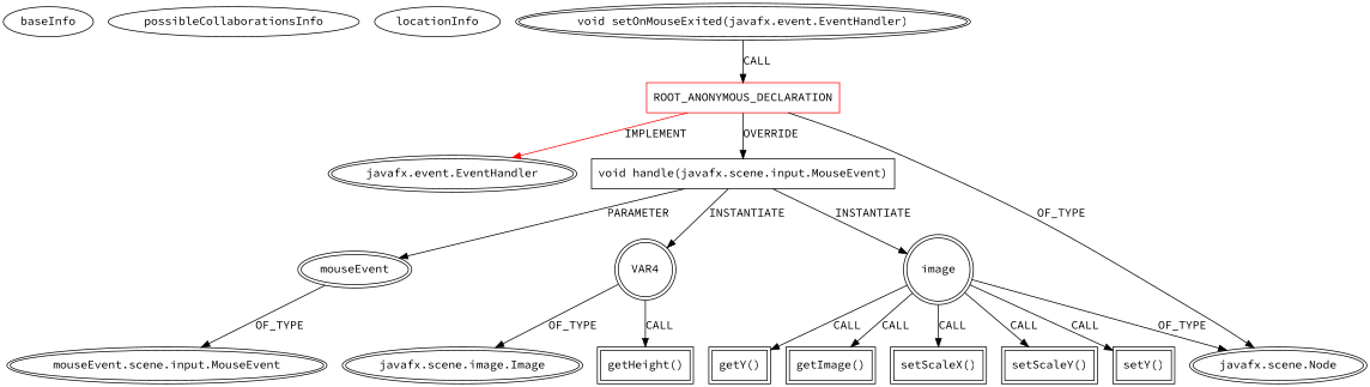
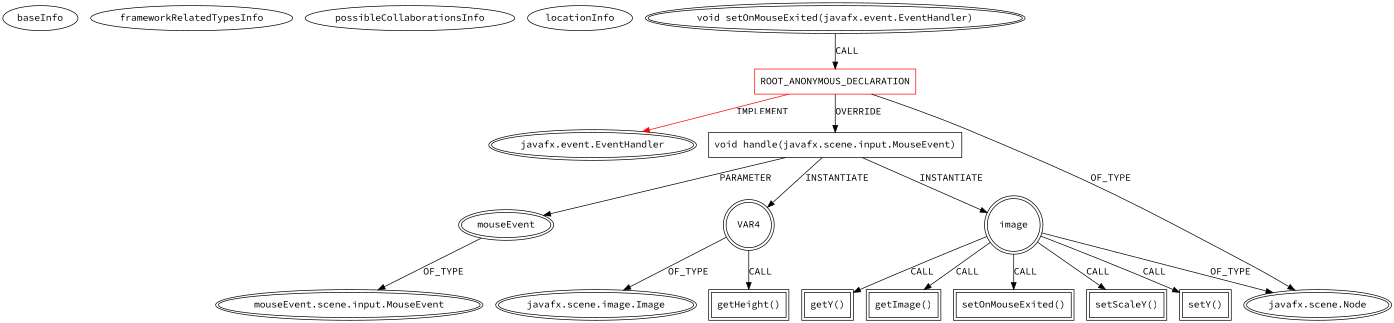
  digraph {
    fontname="Source Code Pro"
    node [fontname="Source Code Pro" isFrameworkType=true vertexType=INSIDE_CALL peripheries=2]
    edge [fontname="Source Code Pro"]
    baseInfo [category=extension_graph graphId=4280 isAnonymous=true possibleRelation=false isFrameworkType="" vertexType="" peripheries=""]
+   frameworkRelatedTypesInfo [0="javafx.event.EventHandler" isFrameworkType="" vertexType="" peripheries=""]
    possibleCollaborationsInfo [isFrameworkType="" vertexType="" peripheries=""]
    locationInfo [contextSignature="void NodeAgentUi(java.lang.String,by.bsu.kurs.stepanov.types.Coordinates)" filePath="/stepanovdg-VisualJadeMotionModel/VisualJadeMotionModel-master/src/by/bsu/kurs/stepanov/visualisation/agents/NodeAgentUi.java" graphId=4280 projectName="stepanovdg-VisualJadeMotionModel" isFrameworkType="" vertexType="" peripheries=""]
    n5 [color=red isFrameworkType=false label=ROOT_ANONYMOUS_DECLARATION shape=box vertexType=ROOT_ANONYMOUS_DECLARATION peripheries=""]
    n6 [label="javafx.event.EventHandler" vertexType=FRAMEWORK_INTERFACE_TYPE]
    n7 [isFrameworkType=false label="void handle(javafx.scene.input.MouseEvent)" shape=box vertexType=OVERRIDING_METHOD_DECLARATION peripheries=""]
    n8 [label="javafx.scene.Node" vertexType=FRAMEWORK_CLASS_TYPE]
    n9 [label=mouseEvent vertexType=PARAMETER_DECLARATION]
    n10 [label=image shape=circle vertexType=VARIABLE_EXPRESION]
    n11 [label=VAR4 shape=circle vertexType=VARIABLE_EXPRESION]
    n12 [label="void setOnMouseExited(javafx.event.EventHandler)" vertexType=OUTSIDE_CALL]
    n13 [label="mouseEvent.scene.input.MouseEvent" vertexType=FRAMEWORK_CLASS_TYPE]
-   n14 [label="setScaleX()" shape=box]
+   n14 [label="setOnMouseExited()" shape=box]
    n15 [label="setScaleY()" shape=box]
    n16 [label="setY()" shape=box]
    n17 [label="getY()" shape=box]
    n18 [label="getImage()" shape=box]
    n19 [label="javafx.scene.image.Image" vertexType=FRAMEWORK_CLASS_TYPE]
    n20 [label="getHeight()" shape=box]
    n5 -> n6 [color=red label=IMPLEMENT]
    n5 -> n7 [label=OVERRIDE]
    n5 -> n8 [label=OF_TYPE]
    n7 -> n9 [label=PARAMETER]
    n7 -> n10 [label=INSTANTIATE]
    n7 -> n11 [label=INSTANTIATE]
    n9 -> n13 [label=OF_TYPE]
    n10 -> n8 [label=OF_TYPE]
    n10 -> n14 [label=CALL]
    n10 -> n15 [label=CALL]
    n10 -> n16 [label=CALL]
    n10 -> n17 [label=CALL]
    n10 -> n18 [label=CALL]
    n11 -> n19 [label=OF_TYPE]
    n11 -> n20 [label=CALL]
    n12 -> n5 [label=CALL]
  }
